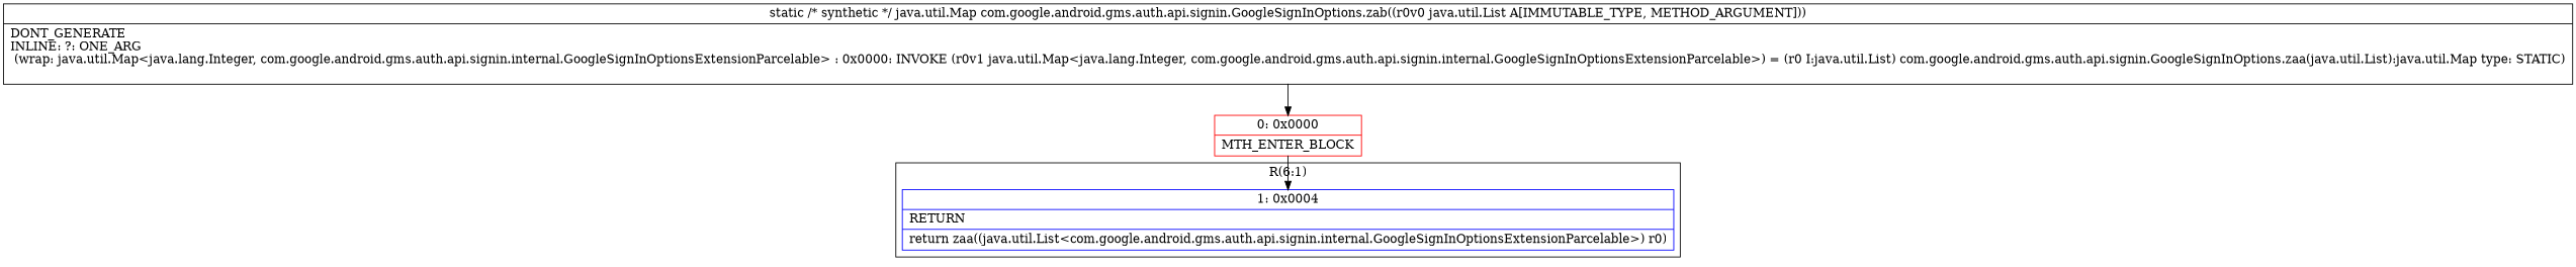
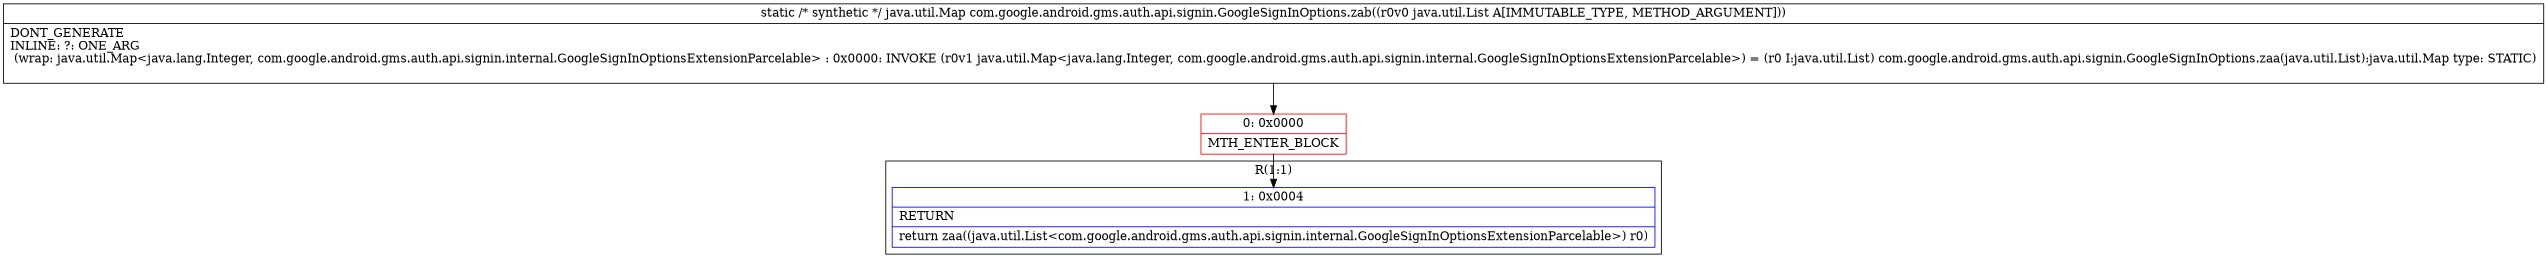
  digraph {
    node [shape=record]
    n1 [color=blue label="{1\:\ 0x0004|RETURN\l|return zaa((java.util.List\<com.google.android.gms.auth.api.signin.internal.GoogleSignInOptionsExtensionParcelable\>) r0)\l}"]
    n2 [color=red label="{0\:\ 0x0000|MTH_ENTER_BLOCK\l}"]
    n3 [label="{static \/* synthetic *\/ java.util.Map com.google.android.gms.auth.api.signin.GoogleSignInOptions.zab((r0v0 java.util.List A[IMMUTABLE_TYPE, METHOD_ARGUMENT]))  | DONT_GENERATE\lINLINE: ?: ONE_ARG  \l  (wrap: java.util.Map\<java.lang.Integer, com.google.android.gms.auth.api.signin.internal.GoogleSignInOptionsExtensionParcelable\> : 0x0000: INVOKE  (r0v1 java.util.Map\<java.lang.Integer, com.google.android.gms.auth.api.signin.internal.GoogleSignInOptionsExtensionParcelable\>) = (r0 I:java.util.List) com.google.android.gms.auth.api.signin.GoogleSignInOptions.zaa(java.util.List):java.util.Map type: STATIC)\l\l}"]
    subgraph cluster_1 {
-     label="R(6:1)"
+     label="R(1:1)"
      n1
    }
    n2 -> n1
    n3 -> n2
  }
